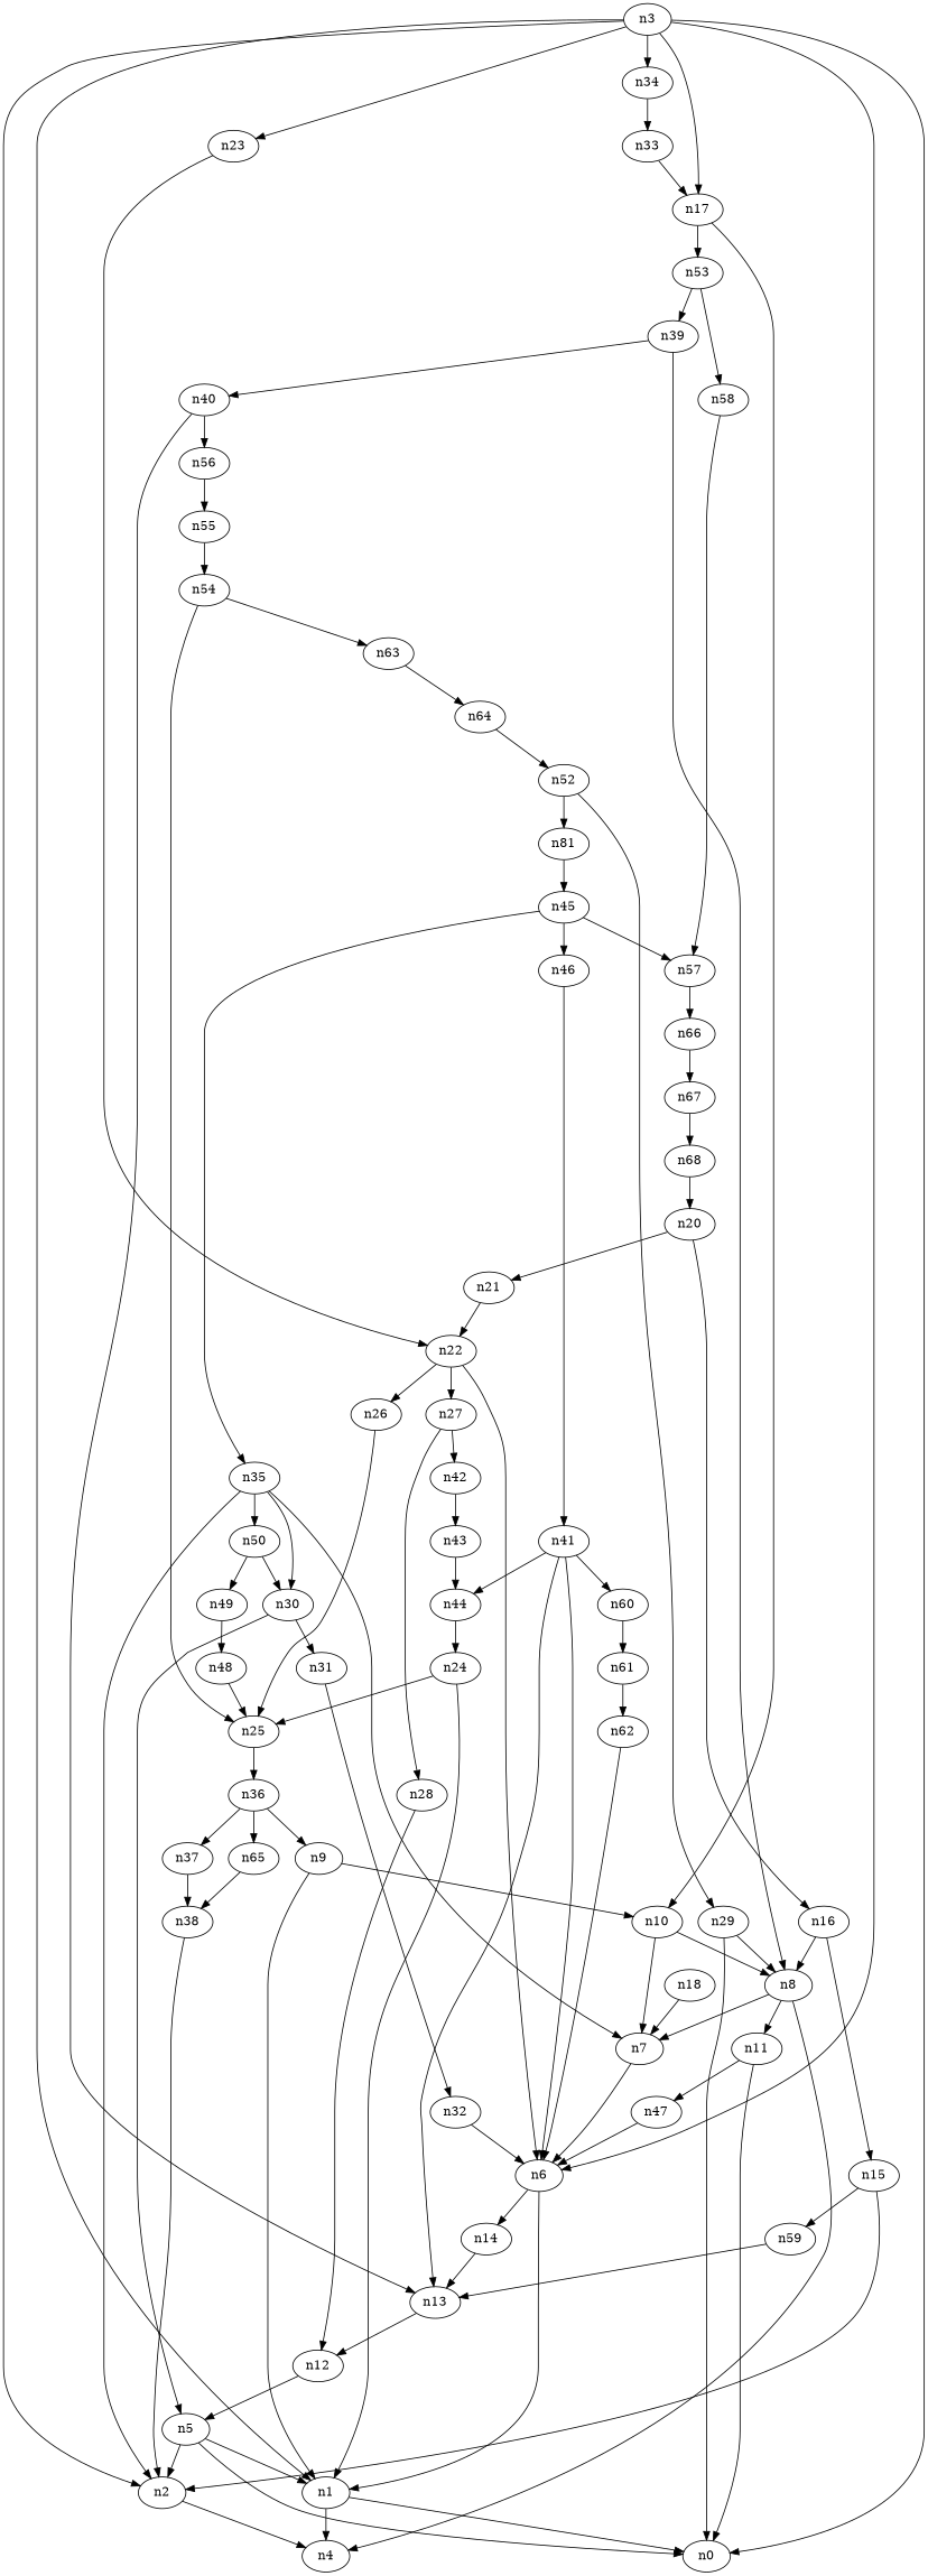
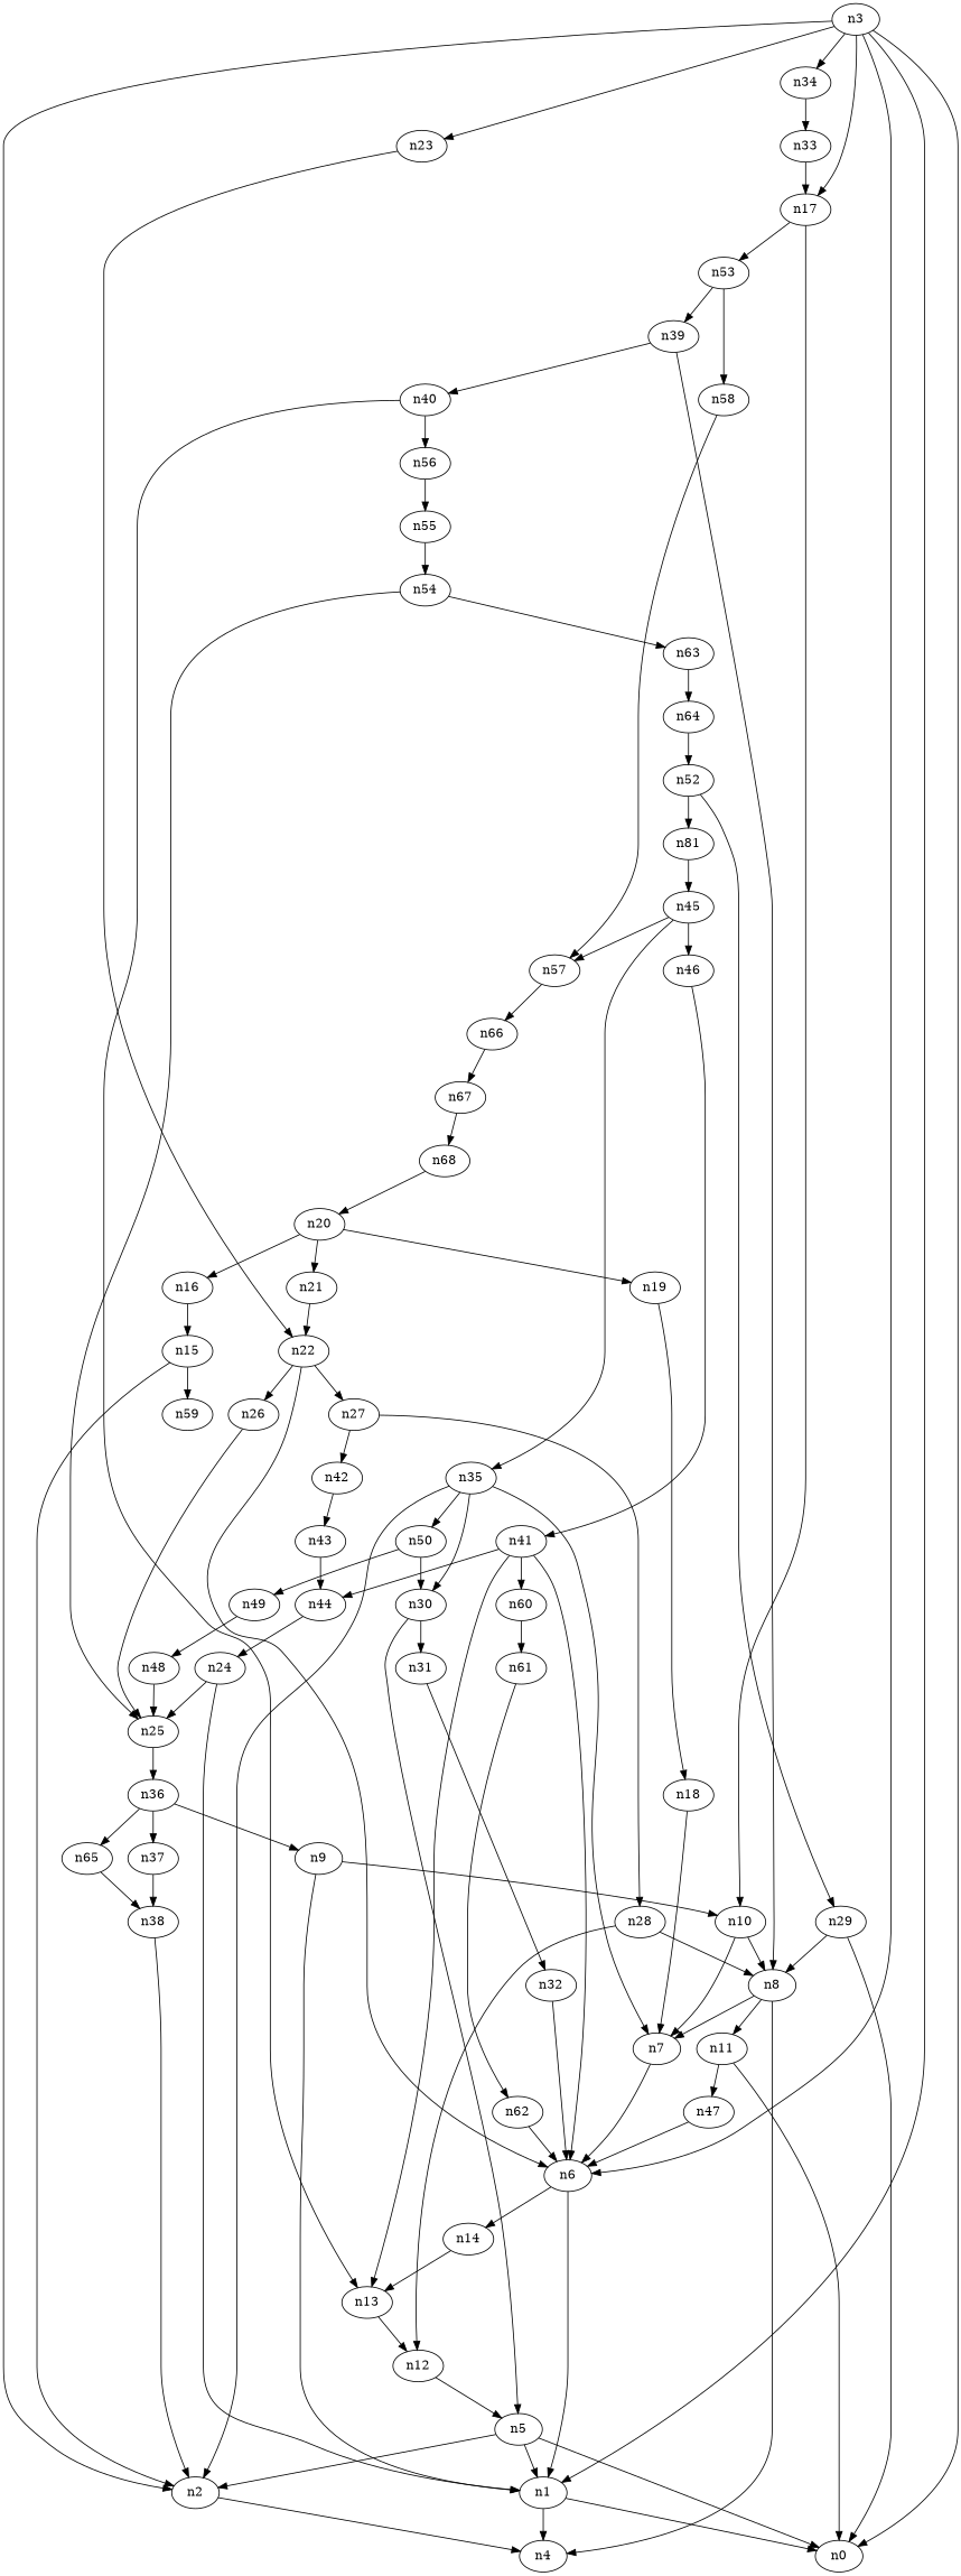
  digraph {
    n1
    n4
    n0
    n2
    n3
    n6
    n17
    n23
    n34
    n14
    n10
    n53
    n22
    n33
    n13
    n7
    n8
    n39
    n58
    n26
    n27
    n5
    n12
    n11
    n47
    n9
    n15
    n59
    n16
    n40
    n57
    n18
+   n19
    n20
    n21
    n25
    n28
    n42
    n36
    n43
    n24
    n37
    n65
    n38
    n44
    n29
    n30
    n31
    n32
    n35
    n50
    n49
    n48
    n56
    n55
    n54
    n41
    n60
    n61
    n62
    n45
    n46
    n66
    n67
    n51 [label=n81]
    n52
    n63
    n64
    n68
    n1 -> n4
    n1 -> n0
    n2 -> n4
    n3 -> n1
    n3 -> n0
    n3 -> n2
    n3 -> n6
    n3 -> n17
    n3 -> n23
    n3 -> n34
    n6 -> n1
    n6 -> n14
    n17 -> n10
    n17 -> n53
    n23 -> n22
    n34 -> n33
    n14 -> n13
    n10 -> n7
    n10 -> n8
    n53 -> n39
    n53 -> n58
    n22 -> n6
    n22 -> n26
    n22 -> n27
    n33 -> n17
    n13 -> n12
    n7 -> n6
    n8 -> n4
    n8 -> n7
    n8 -> n11
    n39 -> n8
    n39 -> n40
    n58 -> n57
    n26 -> n25
    n27 -> n28
    n27 -> n42
    n5 -> n1
    n5 -> n0
    n5 -> n2
    n12 -> n5
    n11 -> n0
    n11 -> n47
    n47 -> n6
    n9 -> n1
    n9 -> n10
    n15 -> n2
    n15 -> n59
-   n59 -> n13
-   n16 -> n8
+   n28 -> n8
    n16 -> n15
    n40 -> n13
    n40 -> n56
    n57 -> n66
    n18 -> n7
+   n19 -> n18
    n20 -> n16
+   n20 -> n19
    n20 -> n21
    n21 -> n22
    n25 -> n36
    n28 -> n12
    n42 -> n43
    n36 -> n9
    n36 -> n37
    n36 -> n65
    n43 -> n44
    n24 -> n1
    n24 -> n25
    n37 -> n38
    n65 -> n38
    n38 -> n2
    n44 -> n24
    n29 -> n0
    n29 -> n8
    n30 -> n5
    n30 -> n31
    n31 -> n32
    n32 -> n6
    n35 -> n2
    n35 -> n7
    n35 -> n30
    n35 -> n50
    n50 -> n30
    n50 -> n49
    n49 -> n48
    n48 -> n25
    n56 -> n55
    n55 -> n54
    n54 -> n25
    n54 -> n63
    n41 -> n6
    n41 -> n13
    n41 -> n44
    n41 -> n60
    n60 -> n61
    n61 -> n62
    n62 -> n6
    n45 -> n57
    n45 -> n35
    n45 -> n46
    n46 -> n41
    n66 -> n67
    n67 -> n68
    n51 -> n45
    n52 -> n29
    n52 -> n51
    n63 -> n64
    n64 -> n52
    n68 -> n20
  }
